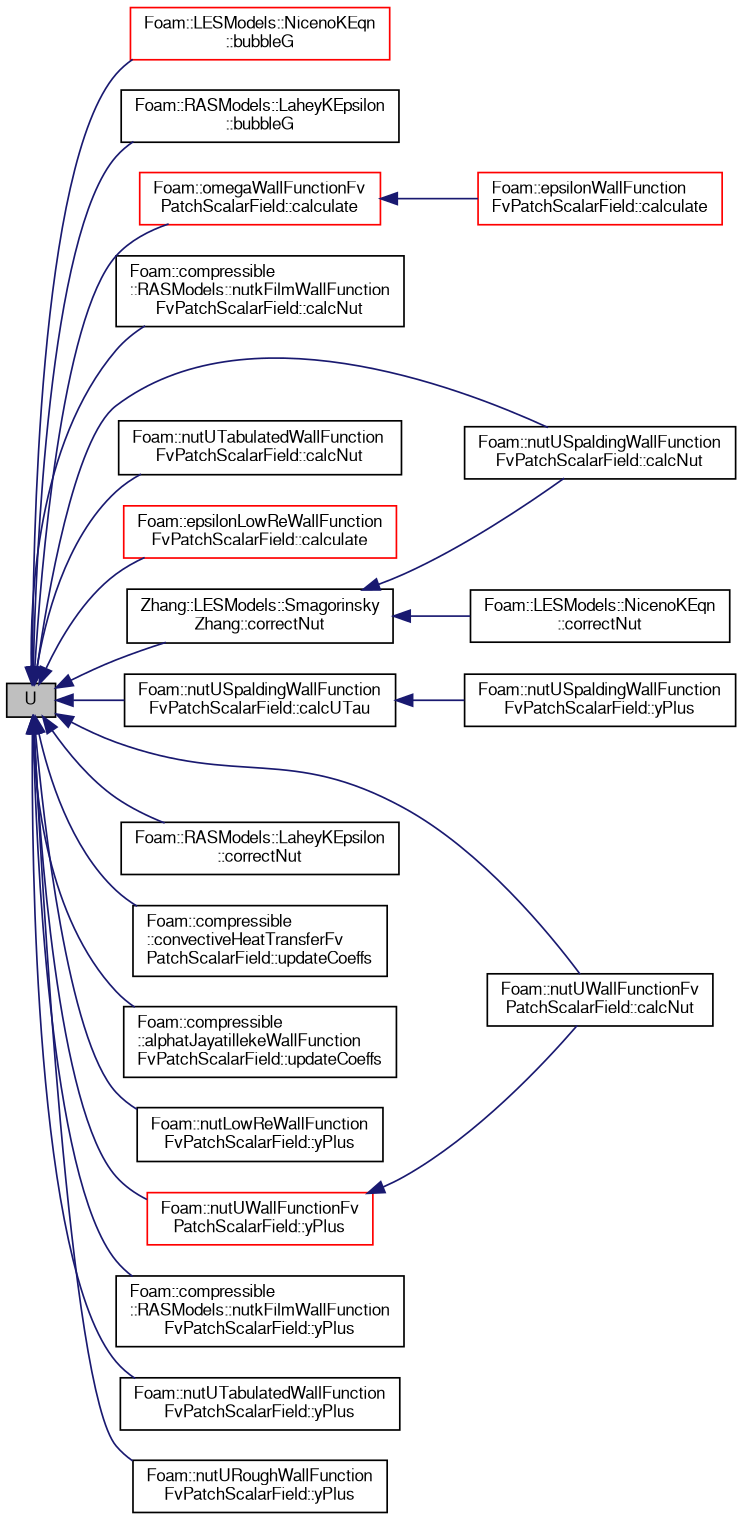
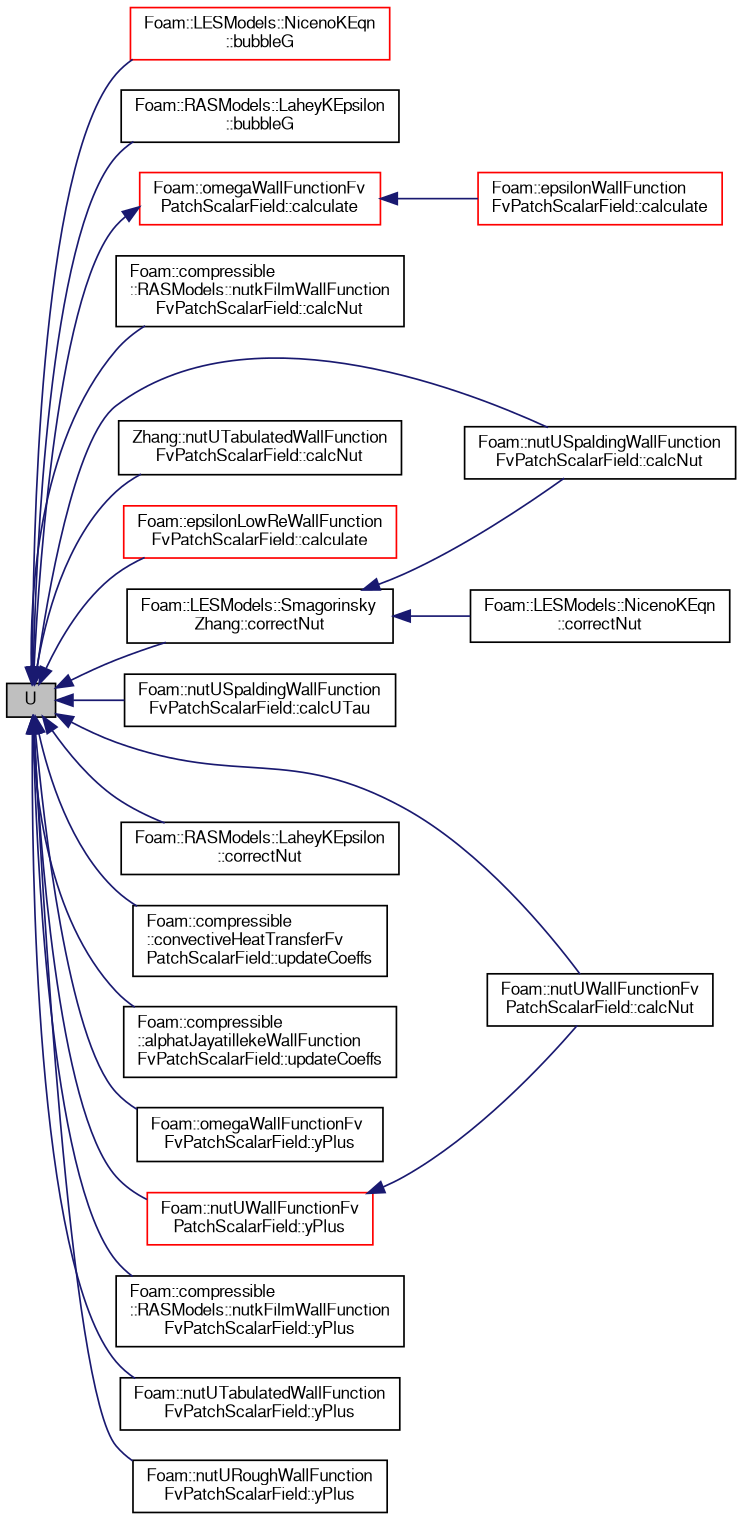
  digraph {
    rankdir=LR
    node [color=black fontname=FreeSans fontsize=10 shape=record]
    edge [color=midnightblue dir=back fontname=FreeSans fontsize=10 labelfontname=FreeSans labelfontsize=10 style=solid]
    n1 [fillcolor=grey75 fontcolor=black height=0.2 label=U style=filled width=0.4]
    n2 [color=red height=0.2 label="Foam::LESModels::NicenoKEqn\l::bubbleG" width=0.4]
    n3 [height=0.2 label="Foam::RASModels::LaheyKEpsilon\l::bubbleG" width=0.4]
    n4 [height=0.2 label="Foam::nutUWallFunctionFv\lPatchScalarField::calcNut" width=0.4]
    n5 [height=0.2 label="Foam::compressible\l::RASModels::nutkFilmWallFunction\lFvPatchScalarField::calcNut" width=0.4]
    n6 [height=0.2 label="Foam::nutUSpaldingWallFunction\lFvPatchScalarField::calcNut" width=0.4]
-   n7 [height=0.2 label="Foam::nutUTabulatedWallFunction\lFvPatchScalarField::calcNut" width=0.4]
+   n7 [height=0.2 label="Zhang::nutUTabulatedWallFunction\lFvPatchScalarField::calcNut" width=0.4]
    n8 [color=red height=0.2 label="Foam::epsilonLowReWallFunction\lFvPatchScalarField::calculate" width=0.4]
    n9 [color=red height=0.2 label="Foam::omegaWallFunctionFv\lPatchScalarField::calculate" width=0.4]
    n10 [height=0.2 label="Foam::nutUSpaldingWallFunction\lFvPatchScalarField::calcUTau" width=0.4]
-   n11 [height=0.2 label="Zhang::LESModels::Smagorinsky\lZhang::correctNut" width=0.4]
+   n11 [height=0.2 label="Foam::LESModels::Smagorinsky\lZhang::correctNut" width=0.4]
    n12 [height=0.2 label="Foam::RASModels::LaheyKEpsilon\l::correctNut" width=0.4]
    n13 [height=0.2 label="Foam::compressible\l::convectiveHeatTransferFv\lPatchScalarField::updateCoeffs" width=0.4]
    n14 [height=0.2 label="Foam::compressible\l::alphatJayatillekeWallFunction\lFvPatchScalarField::updateCoeffs" width=0.4]
-   n15 [height=0.2 label="Foam::nutLowReWallFunction\lFvPatchScalarField::yPlus" width=0.4]
+   n15 [height=0.2 label="Foam::omegaWallFunctionFv\lFvPatchScalarField::yPlus" width=0.4]
    n16 [color=red height=0.2 label="Foam::nutUWallFunctionFv\lPatchScalarField::yPlus" width=0.4]
    n17 [height=0.2 label="Foam::compressible\l::RASModels::nutkFilmWallFunction\lFvPatchScalarField::yPlus" width=0.4]
    n18 [height=0.2 label="Foam::nutUTabulatedWallFunction\lFvPatchScalarField::yPlus" width=0.4]
    n19 [height=0.2 label="Foam::nutURoughWallFunction\lFvPatchScalarField::yPlus" width=0.4]
    n20 [color=red height=0.2 label="Foam::epsilonWallFunction\lFvPatchScalarField::calculate" width=0.4]
-   n21 [height=0.2 label="Foam::nutUSpaldingWallFunction\lFvPatchScalarField::yPlus" width=0.4]
    n22 [height=0.2 label="Foam::LESModels::NicenoKEqn\l::correctNut" width=0.4]
    n1 -> n2
    n1 -> n3
    n1 -> n4
    n1 -> n5
    n1 -> n6
    n1 -> n7
    n1 -> n8
-   n1 -> n9
+   n9 -> n1
    n1 -> n10
    n1 -> n11
    n1 -> n12
    n1 -> n13
    n1 -> n14
    n1 -> n15
    n1 -> n16
    n1 -> n17
    n1 -> n18
    n1 -> n19
    n9 -> n20
-   n10 -> n21
    n11 -> n6
    n11 -> n22
    n16 -> n4
  }
